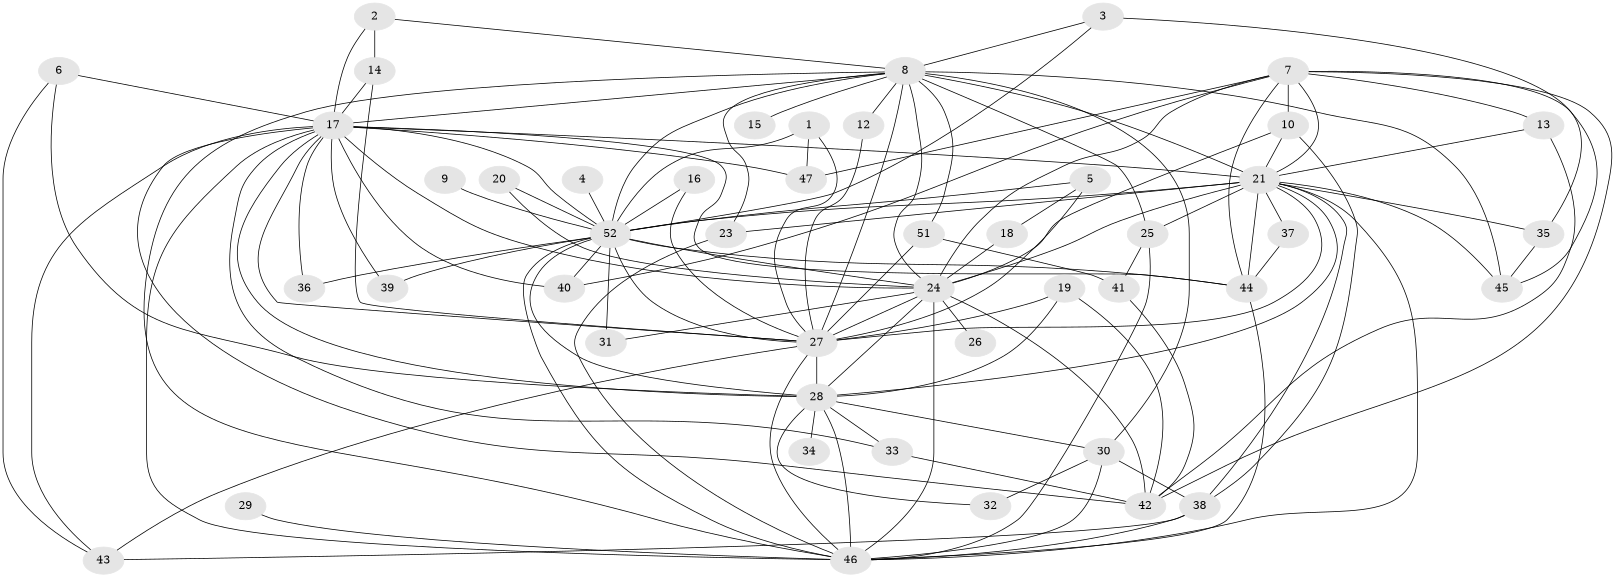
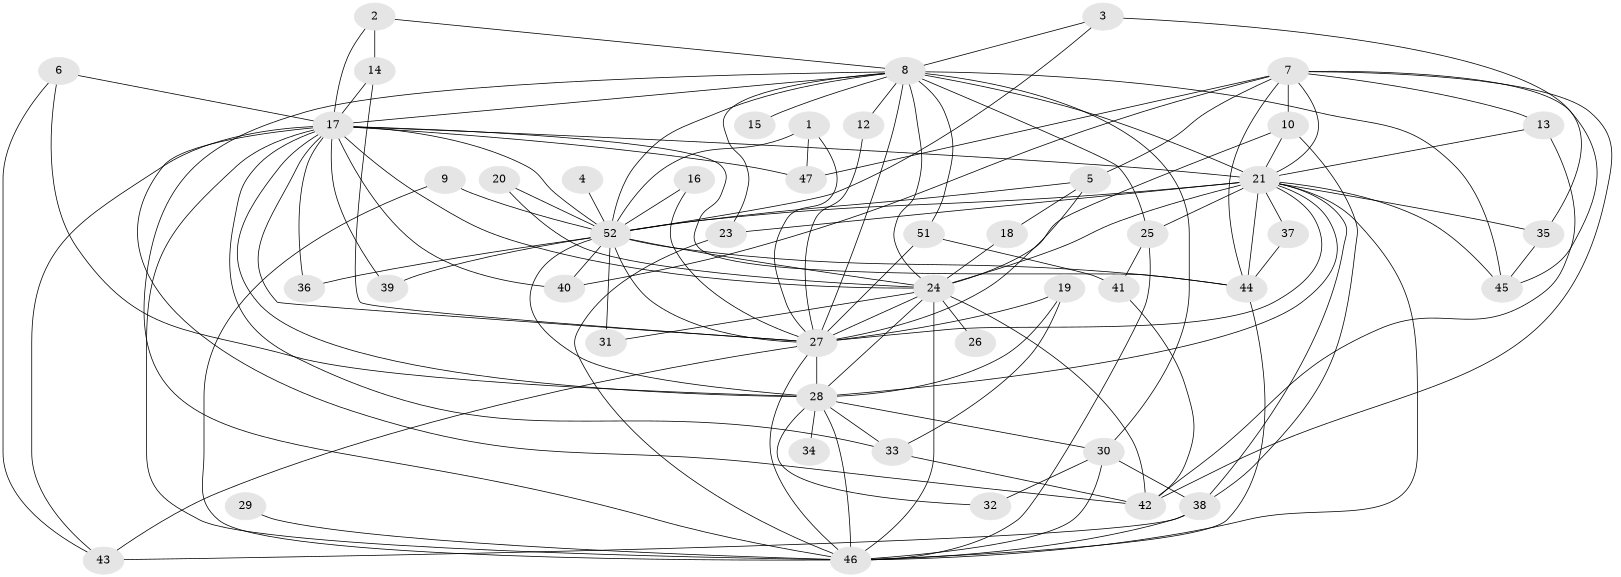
  graph {
    node [color=gray90 style=filled]
    edge [weight=1.0]
    n1 [label=52]
    1
    27
    47
    28
    24
    40
    44
    46
    36
    39
    31
    43
    2
    8
    14
    17
    21
    45
    n20 [label=51]
    12
    15
    23
    25
    30
    42
    33
    3
    35
    4
    5
    18
    6
    32
    34
    7
    10
    13
    38
    37
    26
    41
    29
    9
    16
    19
    20
    n1 -- 27
    n1 -- 28
    n1 -- 24
    n1 -- 40
    n1 -- 44
-   n1 -- 46
+   9 -- 46
    n1 -- 36
    n1 -- 39
    n1 -- 31 [weight=2.0]
    1 -- n1
    1 -- 27
    1 -- 47
    27 -- 28
    27 -- 46
    27 -- 43
    28 -- 46
    28 -- 30
    28 -- 33
    28 -- 32
    28 -- 34
    24 -- 27
    24 -- 28
    24 -- 46 [weight=2.0]
    24 -- 31
    24 -- 42 [weight=2.0]
    24 -- 26
    44 -- 46
    2 -- 8
    2 -- 14
    2 -- 17
    8 -- n1
    8 -- 27 [weight=3.0]
    8 -- 24
    8 -- 46 [weight=2.0]
    8 -- 17 [weight=3.0]
    8 -- 21 [weight=4.0]
    8 -- 45 [weight=2.0]
    8 -- n20
    8 -- 12
    8 -- 15
    8 -- 23
    8 -- 25
    8 -- 30 [weight=2.0]
    14 -- 27
    14 -- 17
    17 -- n1 [weight=2.0]
    17 -- 27 [weight=3.0]
    17 -- 47 [weight=2.0]
    17 -- 28 [weight=3.0]
    17 -- 24 [weight=2.0]
    17 -- 40
    17 -- 44
    17 -- 46 [weight=2.0]
    17 -- 36
    17 -- 39
    17 -- 43
    17 -- 21 [weight=4.0]
    17 -- 42
    17 -- 33
    21 -- n1 [weight=4.0]
    21 -- 27 [weight=3.0]
    21 -- 28 [weight=2.0]
    21 -- 24 [weight=3.0]
    21 -- 44
    21 -- 46 [weight=3.0]
    21 -- 45
    21 -- 23
    21 -- 25
    21 -- 35
    21 -- 38
    21 -- 37
    n20 -- 27
    n20 -- 41
    12 -- 27
    23 -- 46
    25 -- 46
    25 -- 41
    30 -- 46
    30 -- 32
    30 -- 38
    33 -- 42
    3 -- n1
    3 -- 8
    3 -- 35
    35 -- 45
    4 -- n1
    5 -- n1
    5 -- 27
    5 -- 18
    18 -- 24
    6 -- 28
    6 -- 43
    6 -- 17
    7 -- 47
-   7 -- 24
+   7 -- 5
    7 -- 40
    7 -- 44
    7 -- 21 [weight=2.0]
    7 -- 45
    7 -- 42
    7 -- 10
    7 -- 13
    10 -- 24
    10 -- 21
    10 -- 38
    13 -- 21
    13 -- 42
    38 -- 46
    38 -- 43
    37 -- 44 [weight=2.0]
    41 -- 42
    29 -- 46
    9 -- n1
    16 -- n1
    16 -- 27
    19 -- 27
    19 -- 28
-   19 -- 42
+   19 -- 33
    20 -- n1
    20 -- 24
  }
